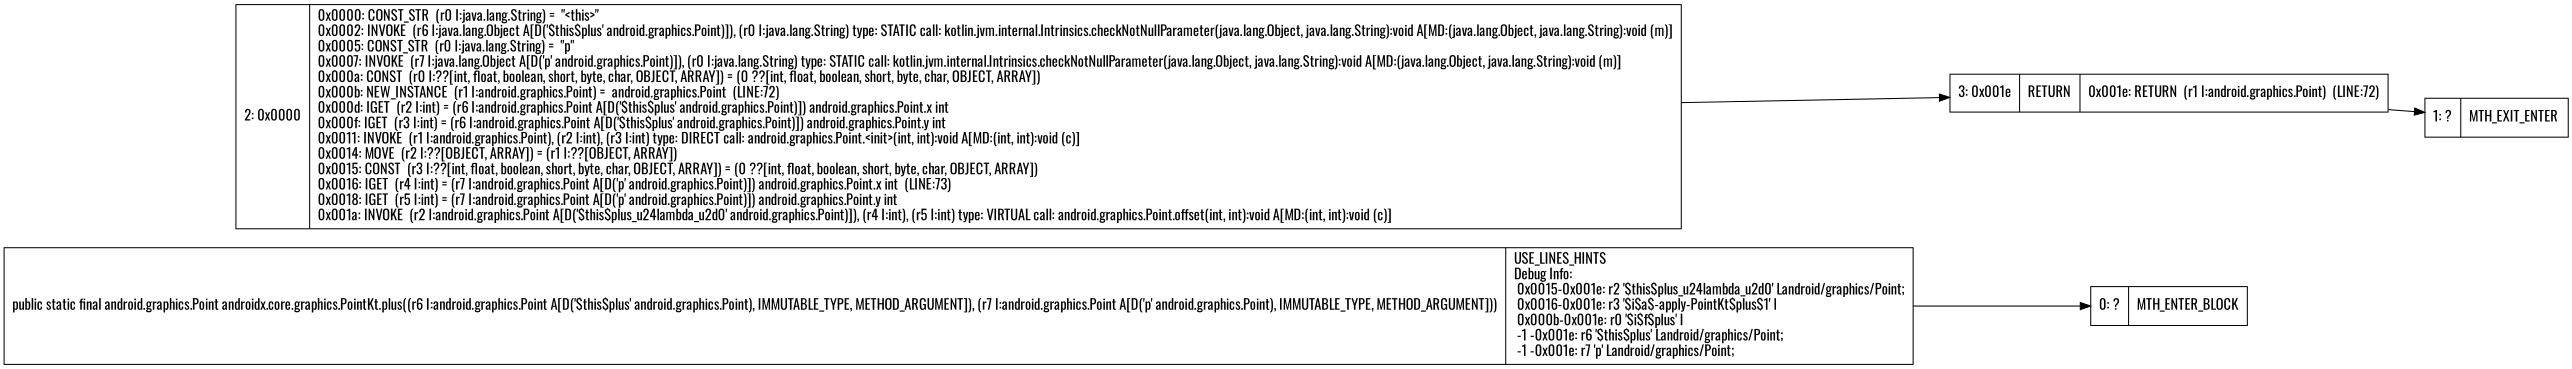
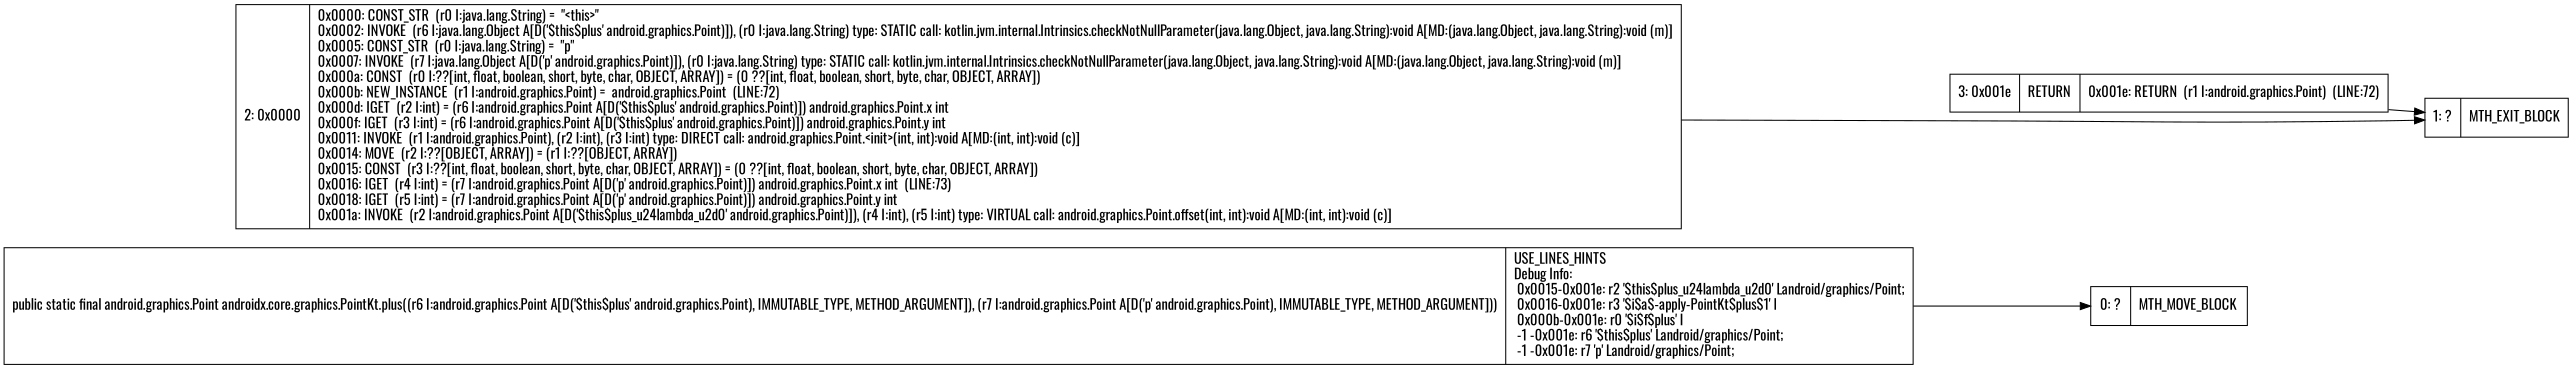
  digraph {
    fontname=Oswald
    rankdir=LR
    node [fontname=Oswald shape=record]
    edge [fontname=Oswald]
-   n1 [label="{0\:\ ?|MTH_ENTER_BLOCK\l}"]
+   n1 [label="{0\:\ ?|MTH_MOVE_BLOCK\l}"]
    n2 [label="{2\:\ 0x0000|0x0000: CONST_STR  (r0 I:java.lang.String) =  \"\<this\>\" \l0x0002: INVOKE  (r6 I:java.lang.Object A[D('$this$plus' android.graphics.Point)]), (r0 I:java.lang.String) type: STATIC call: kotlin.jvm.internal.Intrinsics.checkNotNullParameter(java.lang.Object, java.lang.String):void A[MD:(java.lang.Object, java.lang.String):void (m)]\l0x0005: CONST_STR  (r0 I:java.lang.String) =  \"p\" \l0x0007: INVOKE  (r7 I:java.lang.Object A[D('p' android.graphics.Point)]), (r0 I:java.lang.String) type: STATIC call: kotlin.jvm.internal.Intrinsics.checkNotNullParameter(java.lang.Object, java.lang.String):void A[MD:(java.lang.Object, java.lang.String):void (m)]\l0x000a: CONST  (r0 I:??[int, float, boolean, short, byte, char, OBJECT, ARRAY]) = (0 ??[int, float, boolean, short, byte, char, OBJECT, ARRAY]) \l0x000b: NEW_INSTANCE  (r1 I:android.graphics.Point) =  android.graphics.Point  (LINE:72)\l0x000d: IGET  (r2 I:int) = (r6 I:android.graphics.Point A[D('$this$plus' android.graphics.Point)]) android.graphics.Point.x int \l0x000f: IGET  (r3 I:int) = (r6 I:android.graphics.Point A[D('$this$plus' android.graphics.Point)]) android.graphics.Point.y int \l0x0011: INVOKE  (r1 I:android.graphics.Point), (r2 I:int), (r3 I:int) type: DIRECT call: android.graphics.Point.\<init\>(int, int):void A[MD:(int, int):void (c)]\l0x0014: MOVE  (r2 I:??[OBJECT, ARRAY]) = (r1 I:??[OBJECT, ARRAY]) \l0x0015: CONST  (r3 I:??[int, float, boolean, short, byte, char, OBJECT, ARRAY]) = (0 ??[int, float, boolean, short, byte, char, OBJECT, ARRAY]) \l0x0016: IGET  (r4 I:int) = (r7 I:android.graphics.Point A[D('p' android.graphics.Point)]) android.graphics.Point.x int  (LINE:73)\l0x0018: IGET  (r5 I:int) = (r7 I:android.graphics.Point A[D('p' android.graphics.Point)]) android.graphics.Point.y int \l0x001a: INVOKE  (r2 I:android.graphics.Point A[D('$this$plus_u24lambda_u2d0' android.graphics.Point)]), (r4 I:int), (r5 I:int) type: VIRTUAL call: android.graphics.Point.offset(int, int):void A[MD:(int, int):void (c)]\l}"]
    n3 [label="{3\:\ 0x001e|RETURN\l|0x001e: RETURN  (r1 I:android.graphics.Point)  (LINE:72)\l}"]
-   n4 [label="{1\:\ ?|MTH_EXIT_ENTER\l}"]
+   n4 [label="{1\:\ ?|MTH_EXIT_BLOCK\l}"]
    n5 [label="{public static final android.graphics.Point androidx.core.graphics.PointKt.plus((r6 I:android.graphics.Point A[D('$this$plus' android.graphics.Point), IMMUTABLE_TYPE, METHOD_ARGUMENT]), (r7 I:android.graphics.Point A[D('p' android.graphics.Point), IMMUTABLE_TYPE, METHOD_ARGUMENT]))  | USE_LINES_HINTS\lDebug Info:\l  0x0015\-0x001e: r2 '$this$plus_u24lambda_u2d0' Landroid\/graphics\/Point;\l  0x0016\-0x001e: r3 '$i$a$\-apply\-PointKt$plus$1' I\l  0x000b\-0x001e: r0 '$i$f$plus' I\l  \-1 \-0x001e: r6 '$this$plus' Landroid\/graphics\/Point;\l  \-1 \-0x001e: r7 'p' Landroid\/graphics\/Point;\l}"]
-   n2 -> n3
+   n2 -> n4
    n3 -> n4
    n5 -> n1
  }
